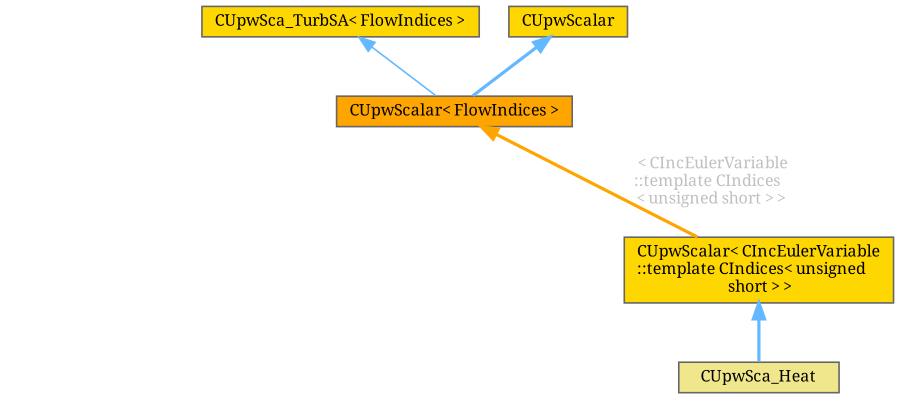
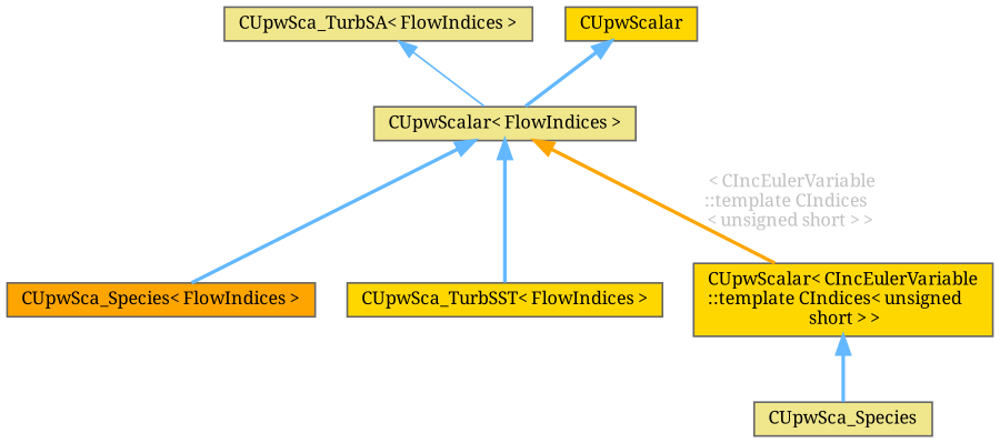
  digraph {
    fontname="Noto Serif"
    rankdir=TB
    node [color=gray40 fillcolor=gold fontname="Noto Serif" fontsize=10 shape=box style=filled]
    edge [color=steelblue1 dir=back fontname="Noto Serif" fontsize=10 labelfontname=Helvetica labelfontsize=10 style=bold]
-   n1 [fillcolor=orange fontcolor=black height=0.2 label="CUpwScalar\< FlowIndices \>" width=0.4]
+   n1 [fillcolor=khaki fontcolor=black height=0.2 label="CUpwScalar\< FlowIndices \>" width=0.4]
+   n2 [fillcolor=orange height=0.2 label="CUpwSca_Species\< FlowIndices \>" width=0.4]
+   n3 [height=0.2 label="CUpwSca_TurbSST\< FlowIndices \>" width=0.4]
    n4 [height=0.2 label="CUpwScalar\< CIncEulerVariable\l::template CIndices\< unsigned\l short \> \>" width=0.4]
-   n5 [height=0.2 label="CUpwSca_TurbSA\< FlowIndices \>" width=0.4]
-   n6 [fillcolor=khaki height=0.2 label=CUpwSca_Heat width=0.4]
+   n5 [fillcolor=khaki height=0.2 label="CUpwSca_TurbSA\< FlowIndices \>" width=0.4]
+   n6 [fillcolor=khaki height=0.2 label=CUpwSca_Species width=0.4]
    n7 [height=0.2 label=CUpwScalar width=0.4]
+   n1 -> n2
+   n1 -> n3
    n1 -> n4 [color=orange fontcolor=grey label=" \< CIncEulerVariable\l::template CIndices\l\< unsigned short \> \>"]
    n4 -> n6
    n5 -> n1 [style=solid]
    n7 -> n1
  }
